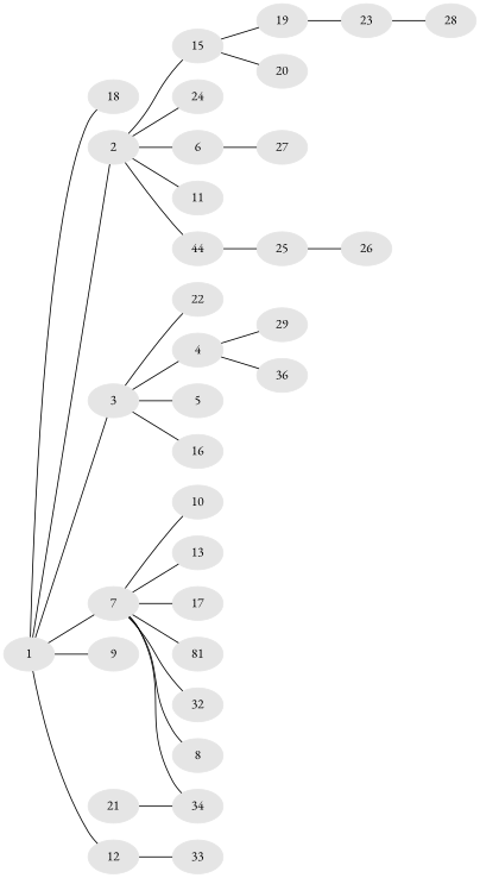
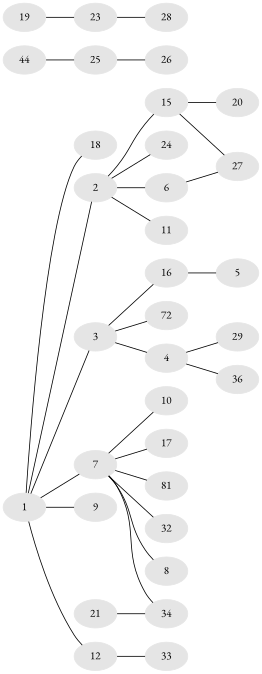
  graph {
    fontname="EB Garamond"
    rankdir=LR
    node [color=gray90 fontname="EB Garamond" style=filled]
    edge [fontname="EB Garamond" weight=1.0]
    1
    2
    3
    7
    9
    12
    18
    6
    11
    n10 [label=44]
    15
    24
    4
    5
    16
-   22
+   22 [label=72]
    8
    10
-   13
    17
    n21 [label=81]
    32
    34
    33
    27
    25
    19
    20
    29
    n30 [label=36]
    21
    26
    23
    28
    1 -- 2
    1 -- 3
    1 -- 7
    1 -- 9 [weight=6.0]
    1 -- 12
    1 -- 18
    2 -- 6 [weight=2.0]
    2 -- 11
-   2 -- n10
    2 -- 15 [weight=3.0]
    2 -- 24
    3 -- 4
-   3 -- 5 [weight=3.0]
+   16 -- 5 [weight=3.0]
    3 -- 16
    3 -- 22
    7 -- 8
    7 -- 10
-   7 -- 13
    7 -- 17
    7 -- n21
    7 -- 32
    7 -- 34
    12 -- 33
    6 -- 27
    n10 -- 25
-   15 -- 19
+   15 -- 27
    15 -- 20
    4 -- 29
    4 -- n30
    25 -- 26 [weight=3.0]
    19 -- 23
    21 -- 34
    23 -- 28 [weight=3.0]
  }
